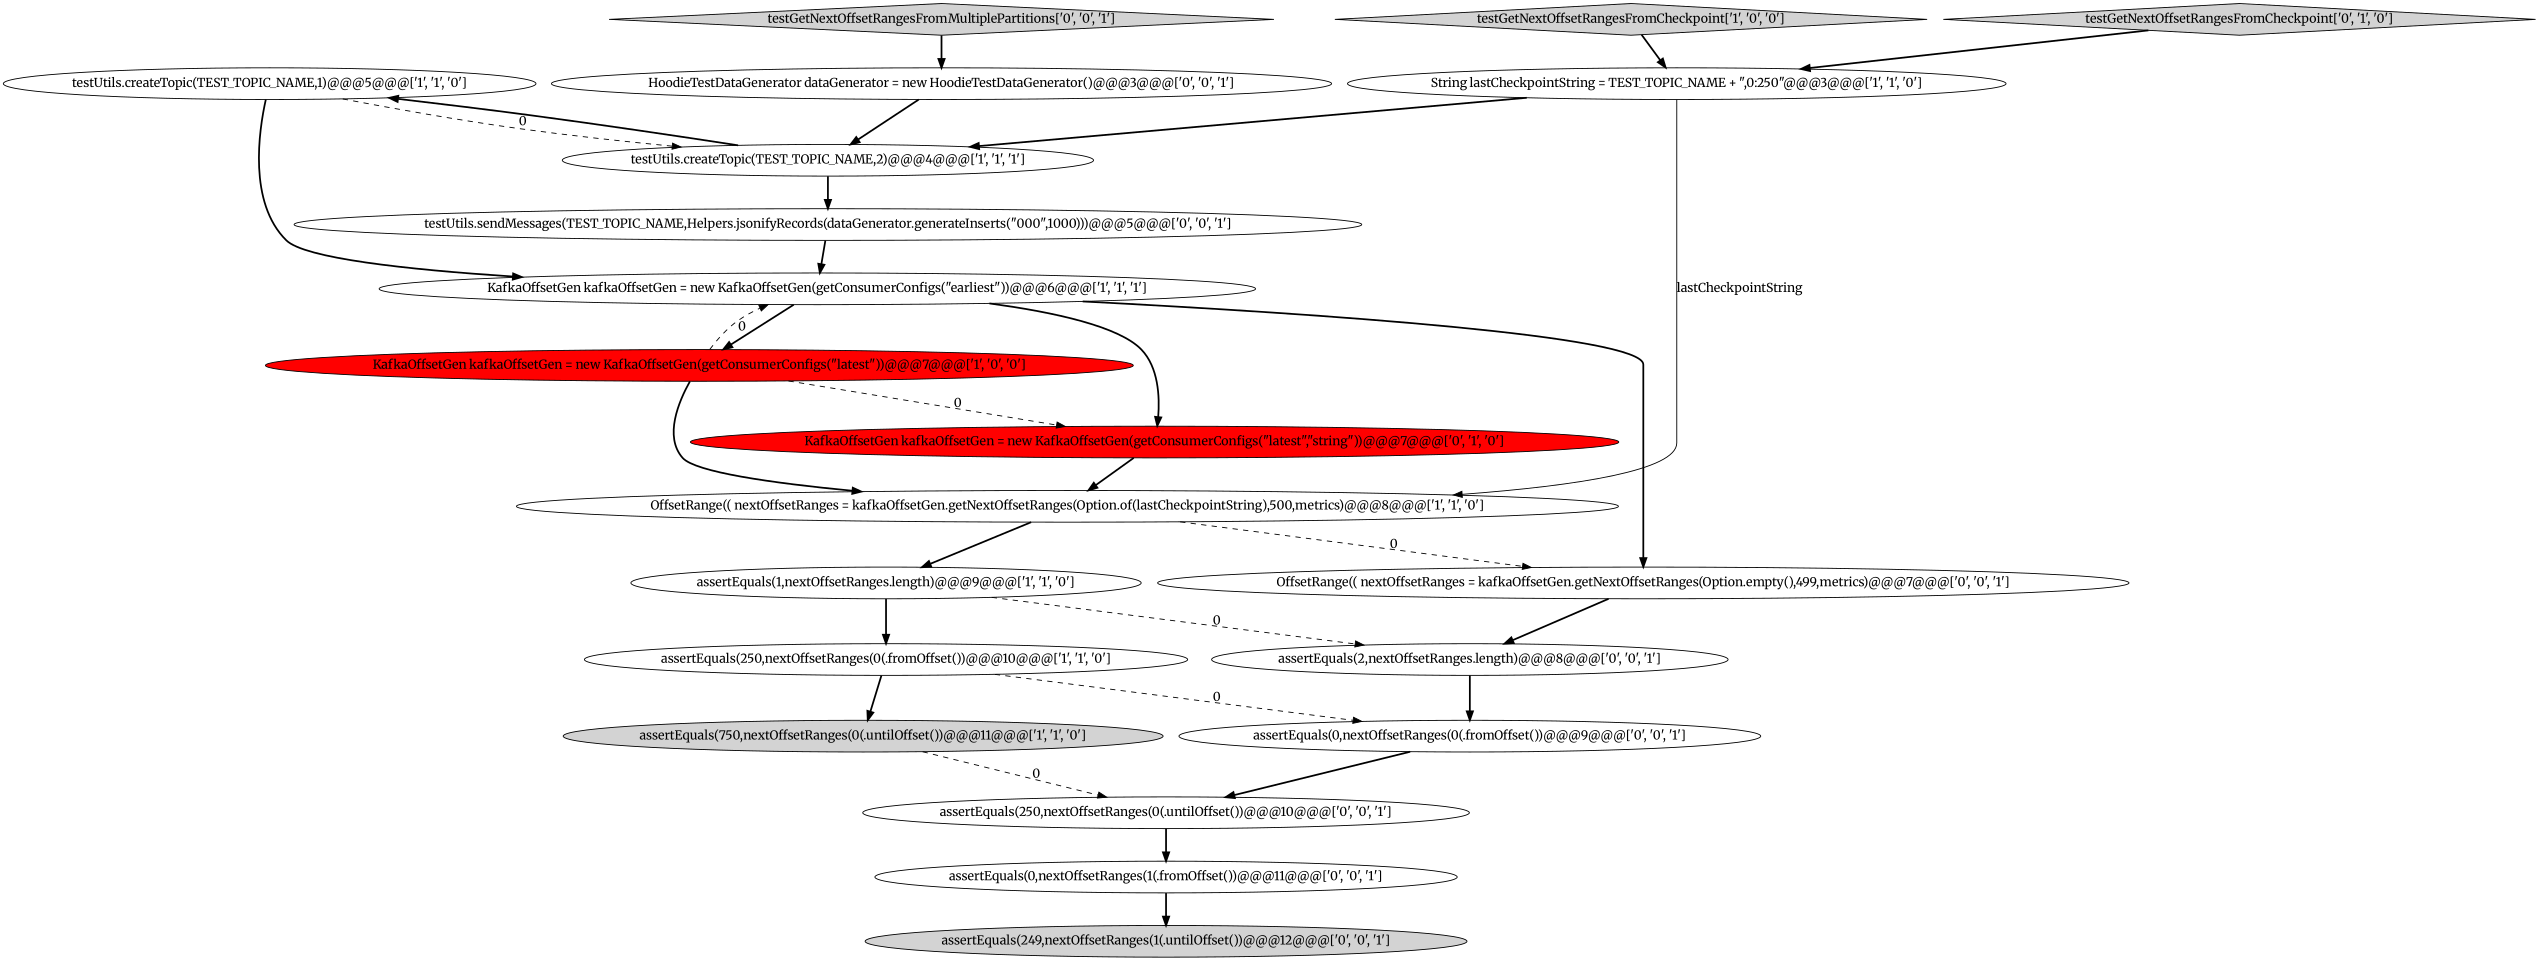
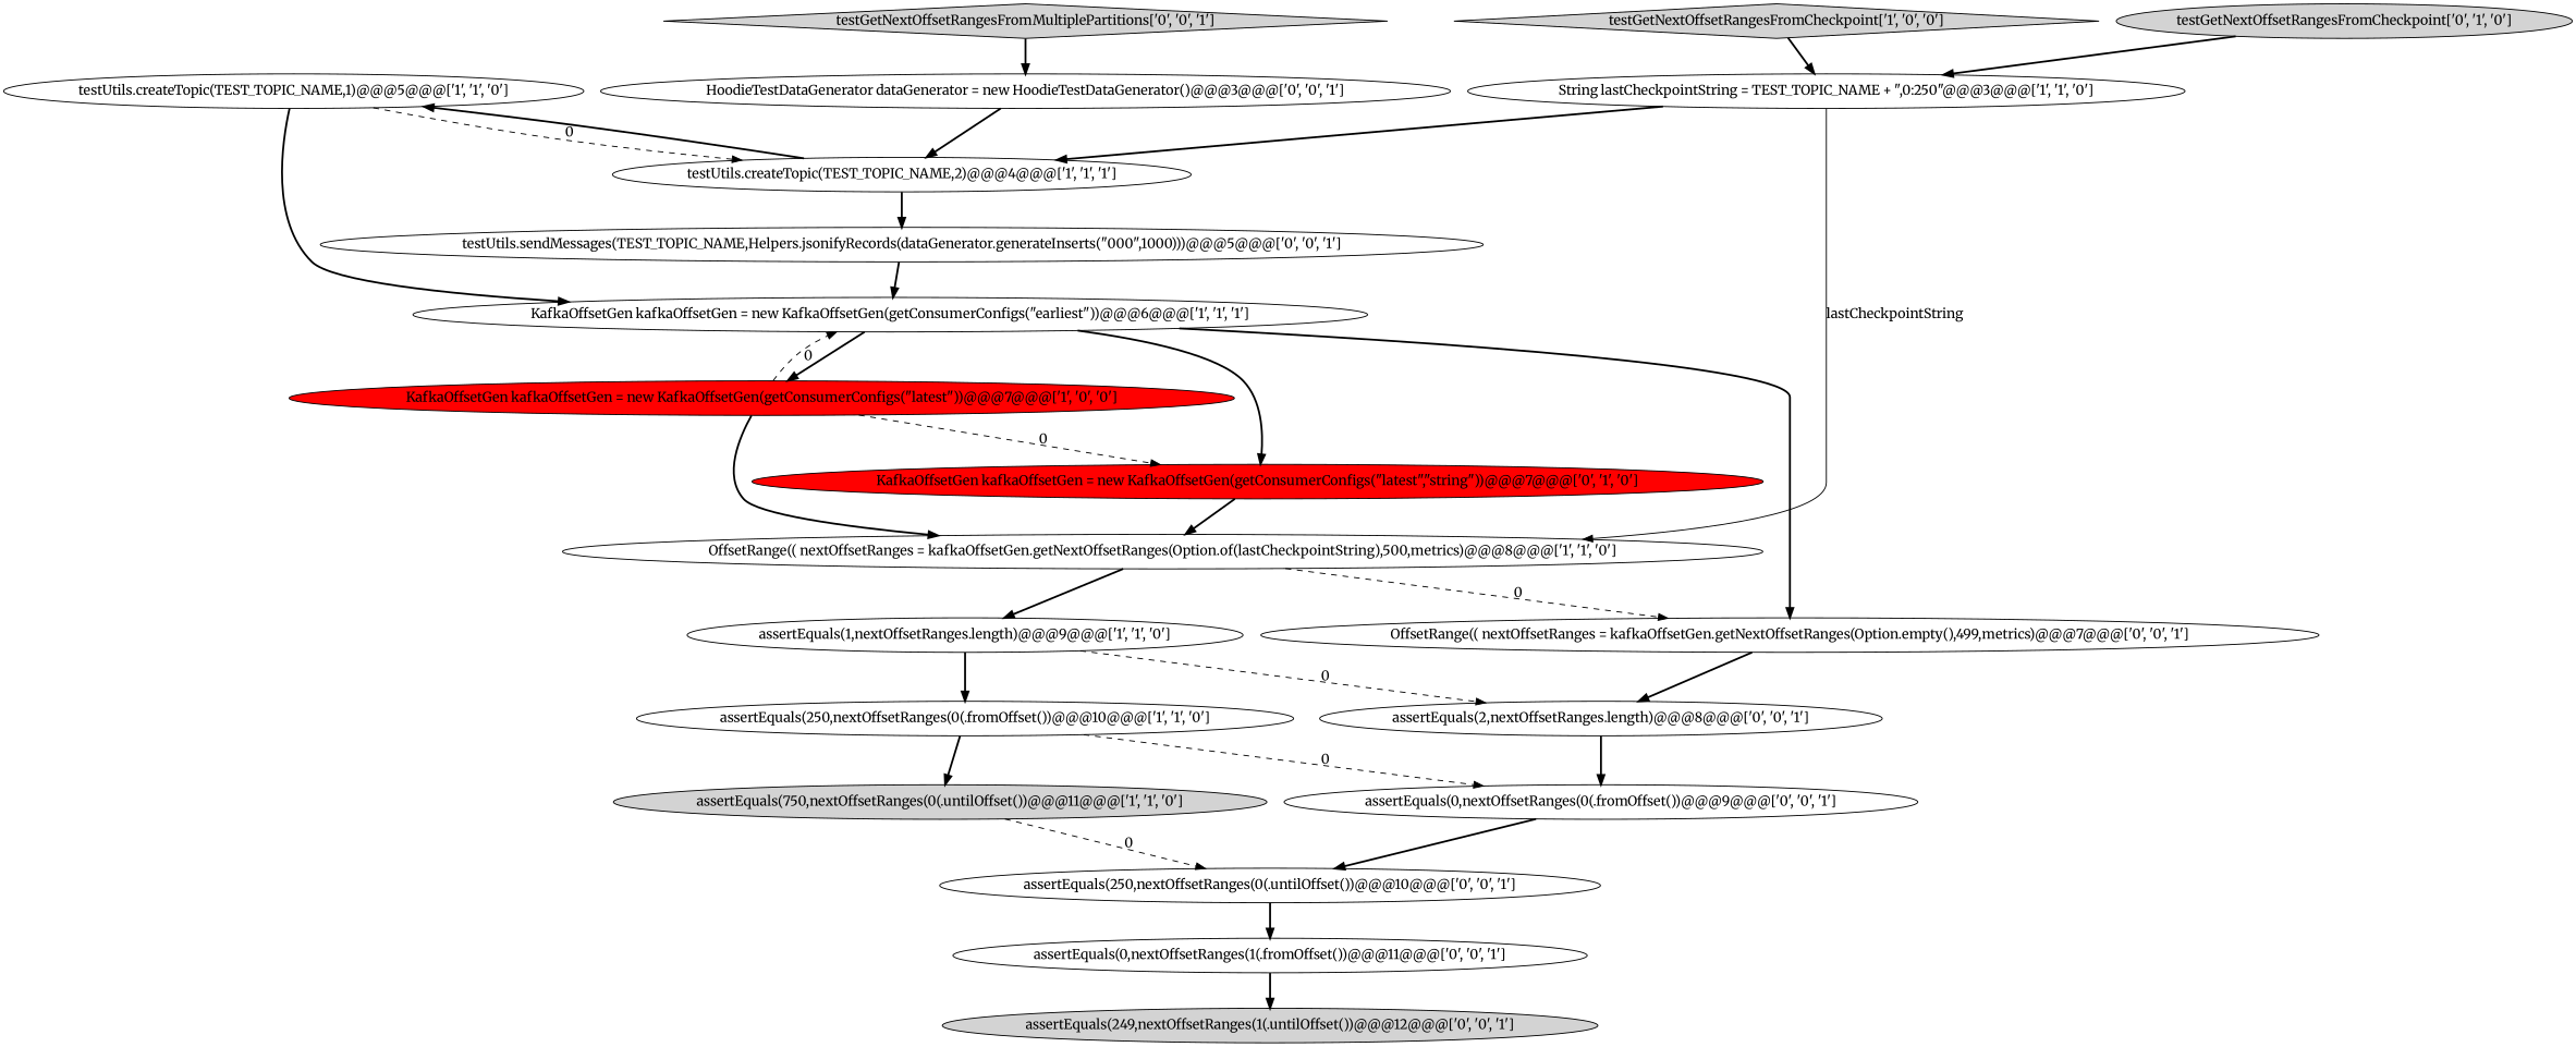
  digraph {
    fontname=Merriweather
    node [fillcolor=white shape=ellipse style=filled fontname=Merriweather]
    edge [style=bold fontname=Merriweather]
    n1 [label="assertEquals(250,nextOffsetRanges(0(.fromOffset())@@@10@@@['1', '1', '0']"]
    n2 [fillcolor=lightgray label="assertEquals(750,nextOffsetRanges(0(.untilOffset())@@@11@@@['1', '1', '0']"]
    n3 [label="assertEquals(0,nextOffsetRanges(0(.fromOffset())@@@9@@@['0', '0', '1']"]
    n4 [fillcolor=red label="KafkaOffsetGen kafkaOffsetGen = new KafkaOffsetGen(getConsumerConfigs(\"latest\",\"string\"))@@@7@@@['0', '1', '0']"]
    n5 [label="OffsetRange(( nextOffsetRanges = kafkaOffsetGen.getNextOffsetRanges(Option.of(lastCheckpointString),500,metrics)@@@8@@@['1', '1', '0']"]
    n6 [label="KafkaOffsetGen kafkaOffsetGen = new KafkaOffsetGen(getConsumerConfigs(\"earliest\"))@@@6@@@['1', '1', '1']"]
    n7 [label="OffsetRange(( nextOffsetRanges = kafkaOffsetGen.getNextOffsetRanges(Option.empty(),499,metrics)@@@7@@@['0', '0', '1']"]
    n8 [fillcolor=red label="KafkaOffsetGen kafkaOffsetGen = new KafkaOffsetGen(getConsumerConfigs(\"latest\"))@@@7@@@['1', '0', '0']"]
    n9 [label="assertEquals(2,nextOffsetRanges.length)@@@8@@@['0', '0', '1']"]
    n10 [label="String lastCheckpointString = TEST_TOPIC_NAME + \",0:250\"@@@3@@@['1', '1', '0']"]
    n11 [label="testUtils.createTopic(TEST_TOPIC_NAME,2)@@@4@@@['1', '1', '1']"]
    n12 [label="assertEquals(1,nextOffsetRanges.length)@@@9@@@['1', '1', '0']"]
    n13 [label="testUtils.createTopic(TEST_TOPIC_NAME,1)@@@5@@@['1', '1', '0']"]
    n14 [label="testUtils.sendMessages(TEST_TOPIC_NAME,Helpers.jsonifyRecords(dataGenerator.generateInserts(\"000\",1000)))@@@5@@@['0', '0', '1']"]
    n15 [label="assertEquals(250,nextOffsetRanges(0(.untilOffset())@@@10@@@['0', '0', '1']"]
    n16 [label="HoodieTestDataGenerator dataGenerator = new HoodieTestDataGenerator()@@@3@@@['0', '0', '1']"]
    n17 [fillcolor=lightgray label="assertEquals(249,nextOffsetRanges(1(.untilOffset())@@@12@@@['0', '0', '1']"]
    n18 [fillcolor=lightgray label="testGetNextOffsetRangesFromMultiplePartitions['0', '0', '1']" shape=diamond]
    n19 [label="assertEquals(0,nextOffsetRanges(1(.fromOffset())@@@11@@@['0', '0', '1']"]
-   n20 [fillcolor=lightgray label="testGetNextOffsetRangesFromCheckpoint['0', '1', '0']" shape=diamond]
+   n20 [fillcolor=lightgray label="testGetNextOffsetRangesFromCheckpoint['0', '1', '0']"]
    n21 [fillcolor=lightgray label="testGetNextOffsetRangesFromCheckpoint['1', '0', '0']" shape=diamond]
    n1 -> n2
    n1 -> n3 [label=0 style=dashed]
    n2 -> n15 [label=0 style=dashed]
    n3 -> n15
    n4 -> n5
    n5 -> n7 [label=0 style=dashed]
    n5 -> n12
    n6 -> n4
    n6 -> n7
    n6 -> n8
    n7 -> n9
    n8 -> n4 [label=0 style=dashed]
    n8 -> n5
    n8 -> n6 [label=0 style=dashed]
    n9 -> n3
    n10 -> n5 [label=lastCheckpointString style=solid]
    n10 -> n11
    n11 -> n13
    n11 -> n14
    n12 -> n1
    n12 -> n9 [label=0 style=dashed]
    n13 -> n6
    n13 -> n11 [label=0 style=dashed]
    n14 -> n6
    n15 -> n19
    n16 -> n11
    n18 -> n16
    n19 -> n17
    n20 -> n10
    n21 -> n10
  }
